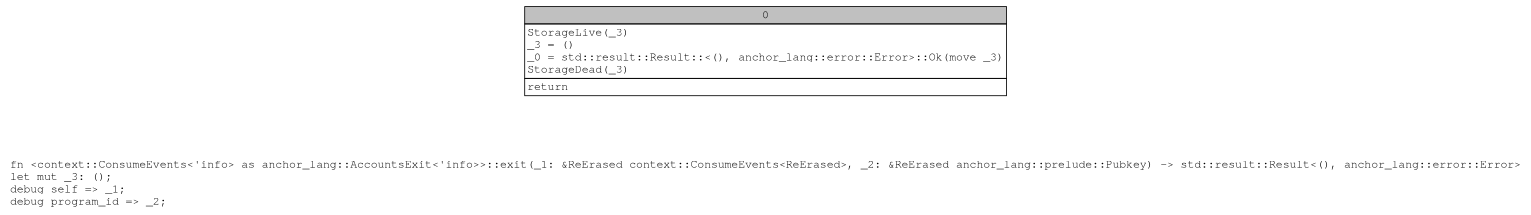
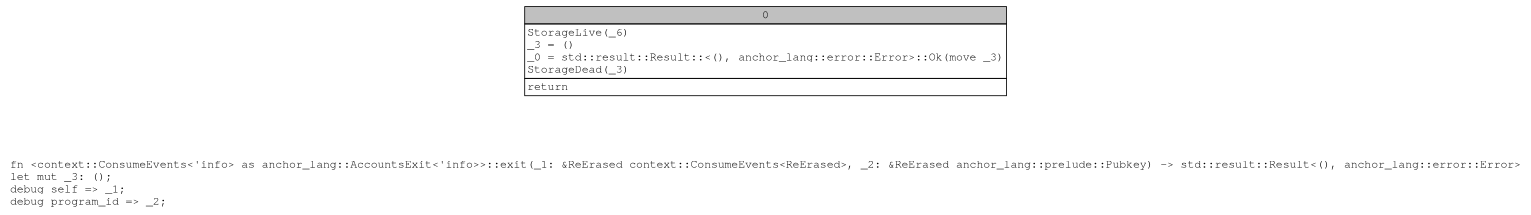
  digraph {
    fontname="Courier, monospace"
    label=<fn &lt;context::ConsumeEvents&lt;'info&gt; as anchor_lang::AccountsExit&lt;'info&gt;&gt;::exit(_1: &amp;ReErased context::ConsumeEvents&lt;ReErased&gt;, _2: &amp;ReErased anchor_lang::prelude::Pubkey) -&gt; std::result::Result&lt;(), anchor_lang::error::Error&gt;<br align="left"/>let mut _3: ();<br align="left"/>debug self =&gt; _1;<br align="left"/>debug program_id =&gt; _2;<br align="left"/>>
    rankdir=LR
-   n1 [fontname="Courier, monospace" label=<<table border="0" cellborder="1" cellspacing="0"><tr><td bgcolor="gray" align="center" colspan="1">0</td></tr><tr><td align="left" balign="left">StorageLive(_3)<br/>_3 = ()<br/>_0 = std::result::Result::&lt;(), anchor_lang::error::Error&gt;::Ok(move _3)<br/>StorageDead(_3)<br/></td></tr><tr><td align="left">return</td></tr></table>> shape=none]
+   n1 [fontname="Courier, monospace" label=<<table border="0" cellborder="1" cellspacing="0"><tr><td bgcolor="gray" align="center" colspan="1">0</td></tr><tr><td align="left" balign="left">StorageLive(_6)<br/>_3 = ()<br/>_0 = std::result::Result::&lt;(), anchor_lang::error::Error&gt;::Ok(move _3)<br/>StorageDead(_3)<br/></td></tr><tr><td align="left">return</td></tr></table>> shape=none]
  }
